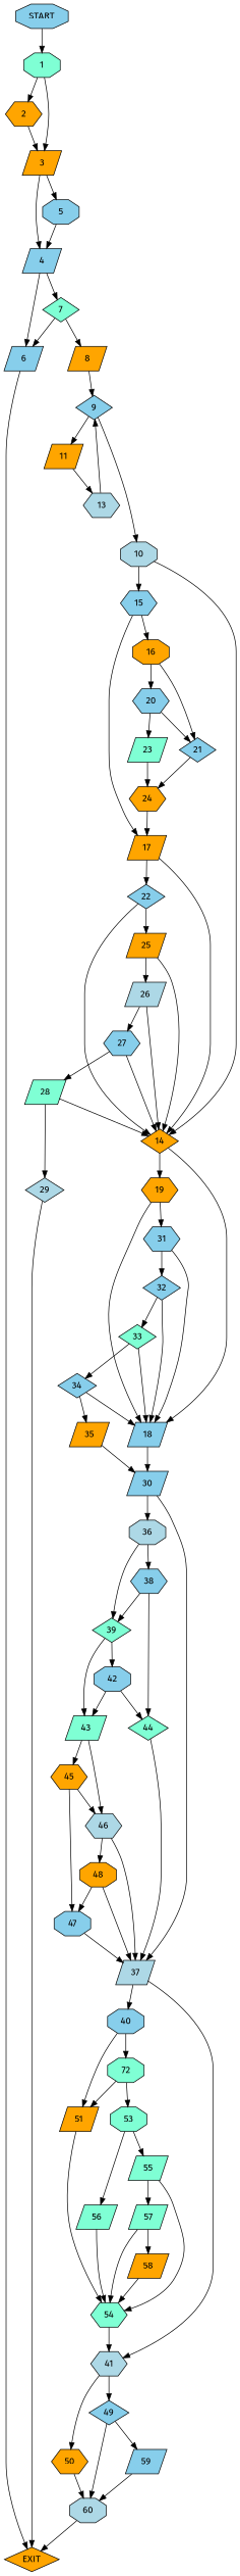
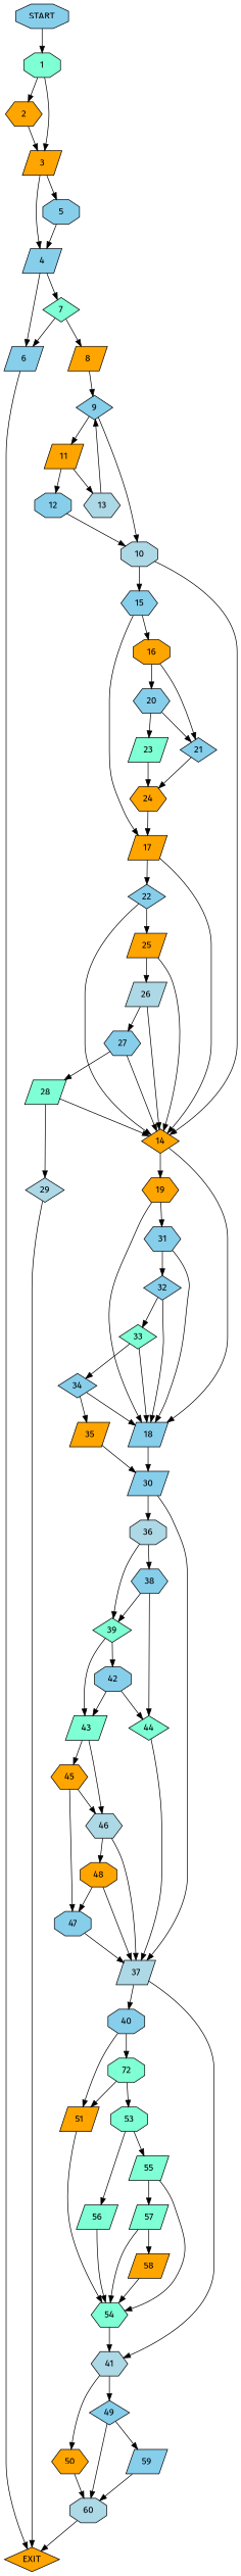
  digraph {
    fontname="Fira Sans"
    node [fillcolor=skyblue fontname="Fira Sans" shape=parallelogram style=filled]
    edge [fontname="Fira Sans"]
    n1 [label=START shape=octagon]
    1 [fillcolor=aquamarine shape=octagon]
    2 [fillcolor=orange shape=hexagon]
    3 [fillcolor=orange]
    n5 [fillcolor=orange label=EXIT shape=diamond]
    4
    5 [shape=octagon]
    6
    7 [fillcolor=aquamarine shape=diamond]
    8 [fillcolor=orange]
    9 [shape=diamond]
    10 [fillcolor=lightblue shape=octagon]
    11 [fillcolor=orange]
    14 [fillcolor=orange shape=diamond]
    15 [shape=hexagon]
+   12 [shape=octagon]
    13 [fillcolor=lightblue shape=hexagon]
    18
    19 [fillcolor=orange shape=hexagon]
    16 [fillcolor=orange shape=octagon]
    17 [fillcolor=orange]
    30
    31 [shape=hexagon]
    20 [shape=hexagon]
    21 [shape=diamond]
    22 [shape=diamond]
    23 [fillcolor=aquamarine]
    24 [fillcolor=orange shape=hexagon]
    25 [fillcolor=orange]
    36 [fillcolor=lightblue shape=octagon]
    37 [fillcolor=lightblue]
    32 [shape=diamond]
    26 [fillcolor=lightblue]
    27 [shape=hexagon]
    28 [fillcolor=aquamarine]
    29 [fillcolor=lightblue shape=diamond]
    38 [shape=hexagon]
    39 [fillcolor=aquamarine shape=diamond]
    40 [shape=octagon]
    41 [fillcolor=lightblue shape=hexagon]
    33 [fillcolor=aquamarine shape=diamond]
    34 [shape=diamond]
    35 [fillcolor=orange]
    44 [fillcolor=aquamarine shape=diamond]
    42 [shape=octagon]
    43 [fillcolor=aquamarine]
    51 [fillcolor=orange]
    n48 [fillcolor=aquamarine label=72 shape=octagon]
    49 [shape=diamond]
    50 [fillcolor=orange shape=hexagon]
    45 [fillcolor=orange shape=hexagon]
    46 [fillcolor=lightblue shape=hexagon]
    54 [fillcolor=aquamarine shape=hexagon]
    53 [fillcolor=aquamarine shape=octagon]
    59
    60 [fillcolor=lightblue shape=octagon]
    47 [shape=octagon]
    48 [fillcolor=orange shape=octagon]
    55 [fillcolor=aquamarine]
    56 [fillcolor=aquamarine]
    57 [fillcolor=aquamarine]
    58 [fillcolor=orange]
    n1 -> 1
    1 -> 2
    1 -> 3
    2 -> 3
    3 -> 4
    3 -> 5
    4 -> 6
    4 -> 7
    5 -> 4
    6 -> n5
    7 -> 6
    7 -> 8
    8 -> 9
    9 -> 10
    9 -> 11
    10 -> 14
    10 -> 15
+   11 -> 12
    11 -> 13
    14 -> 18
    14 -> 19
    15 -> 16
    15 -> 17
+   12 -> 10
    13 -> 9
    18 -> 30
    19 -> 18
    19 -> 31
    16 -> 20
    16 -> 21
    17 -> 14
    17 -> 22
    30 -> 36
    30 -> 37
    31 -> 18
    31 -> 32
    20 -> 21
    20 -> 23
    21 -> 24
    22 -> 14
    22 -> 25
    23 -> 24
    24 -> 17
    25 -> 14
    25 -> 26
    36 -> 38
    36 -> 39
    37 -> 40
    37 -> 41
    32 -> 18
    32 -> 33
    26 -> 14
    26 -> 27
    27 -> 14
    27 -> 28
    28 -> 14
    28 -> 29
    29 -> n5
    38 -> 39
    38 -> 44
    39 -> 42
    39 -> 43
    40 -> 51
    40 -> n48
    41 -> 49
    41 -> 50
    33 -> 18
    33 -> 34
    34 -> 18
    34 -> 35
    35 -> 30
    44 -> 37
    42 -> 44
    42 -> 43
    43 -> 45
    43 -> 46
    51 -> 54
    n48 -> 51
    n48 -> 53
    49 -> 59
    49 -> 60
    50 -> 60
    45 -> 46
    45 -> 47
    46 -> 37
    46 -> 48
    54 -> 41
    53 -> 55
    53 -> 56
    59 -> 60
    60 -> n5
    47 -> 37
    48 -> 37
    48 -> 47
    55 -> 54
    55 -> 57
    56 -> 54
    57 -> 54
    57 -> 58
    58 -> 54
  }
